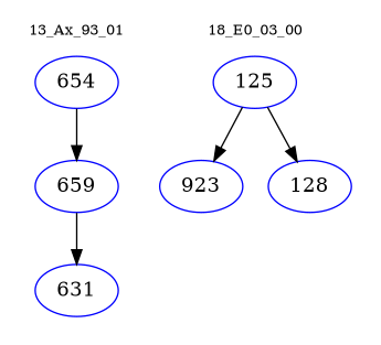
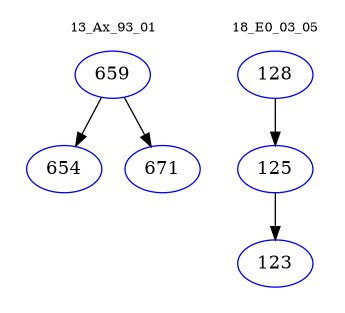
  digraph {
    node [color=blue]
    edge [color=black]
    n1 [label=659]
    n2 [label=654]
-   n3 [label=631]
+   n3 [label=671]
    n4 [label=125]
-   n5 [label=923]
+   n5 [label=123]
    n6 [label=128]
    subgraph cluster_1 {
      color=white
      fontsize=10
      label="13_Ax_93_01"
      n1
      n2
      n3
    }
    subgraph cluster_2 {
      color=white
      fontsize=10
-     label="18_E0_03_00"
+     label="18_E0_03_05"
      n4
      n5
      n6
    }
-   n2 -> n1
+   n1 -> n2
    n1 -> n3
    n4 -> n5
-   n4 -> n6
+   n6 -> n4
  }
